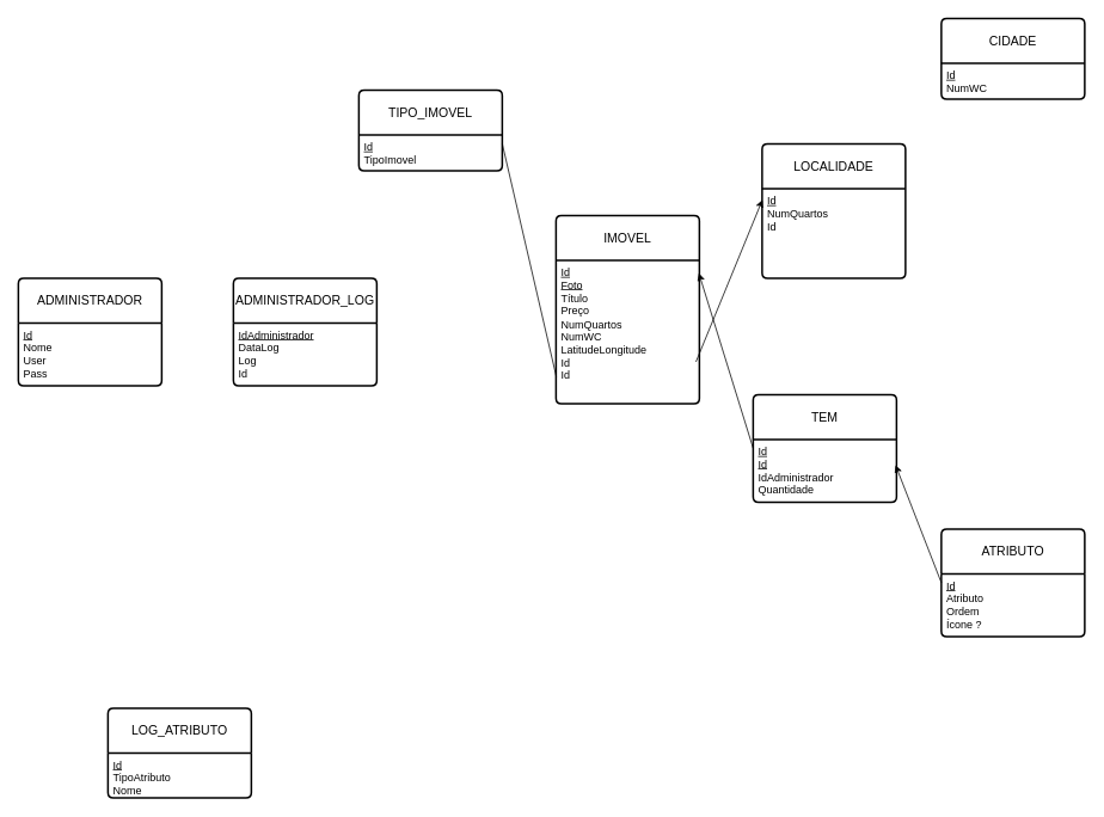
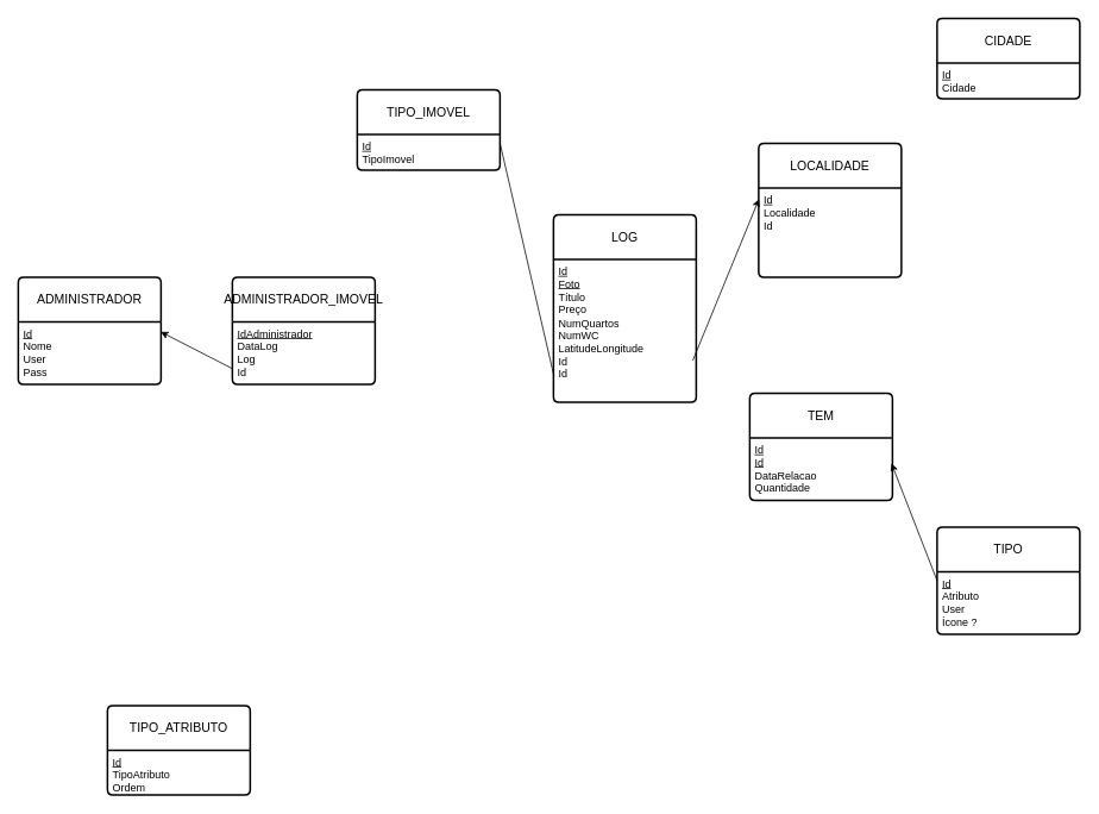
  <mxCell id="0" />
  <mxCell id="1" parent="0" />
- <mxCell id="2" value="ADMINISTRADOR_LOG" style="swimlane;childLayout=stackLayout;horizontal=1;startSize=50;horizontalStack=0;rounded=1;fontSize=14;fontStyle=0;strokeWidth=2;resizeParent=0;resizeLast=1;shadow=0;dashed=0;align=center;arcSize=4;whiteSpace=wrap;html=1;" vertex="1" parent="1"><mxGeometry x="260" y="310" width="160" height="120" as="geometry" /></mxCell>
+ <mxCell id="2" value="ADMINISTRADOR_IMOVEL" style="swimlane;childLayout=stackLayout;horizontal=1;startSize=50;horizontalStack=0;rounded=1;fontSize=14;fontStyle=0;strokeWidth=2;resizeParent=0;resizeLast=1;shadow=0;dashed=0;align=center;arcSize=4;whiteSpace=wrap;html=1;" vertex="1" parent="1"><mxGeometry x="260" y="310" width="160" height="120" as="geometry" /></mxCell>
  <mxCell id="3" value="&lt;u&gt;IdAdministrador&lt;/u&gt;&lt;div&gt;DataLog&lt;/div&gt;&lt;div&gt;Log&lt;/div&gt;&lt;div&gt;Id&lt;/div&gt;" style="align=left;strokeColor=none;fillColor=none;spacingLeft=4;spacingRight=4;fontSize=12;verticalAlign=top;resizable=0;rotatable=0;part=1;html=1;whiteSpace=wrap;" vertex="1" parent="2"><mxGeometry y="50" width="160" height="70" as="geometry" /></mxCell>
- <mxCell id="4" value="IMOVEL" style="swimlane;childLayout=stackLayout;horizontal=1;startSize=50;horizontalStack=0;rounded=1;fontSize=14;fontStyle=0;strokeWidth=2;resizeParent=0;resizeLast=1;shadow=0;align=center;arcSize=4;whiteSpace=wrap;html=1;" vertex="1" parent="1"><mxGeometry x="620" y="240" width="160" height="210" as="geometry" /></mxCell>
+ <mxCell id="4" value="LOG" style="swimlane;childLayout=stackLayout;horizontal=1;startSize=50;horizontalStack=0;rounded=1;fontSize=14;fontStyle=0;strokeWidth=2;resizeParent=0;resizeLast=1;shadow=0;align=center;arcSize=4;whiteSpace=wrap;html=1;" vertex="1" parent="1"><mxGeometry x="620" y="240" width="160" height="210" as="geometry" /></mxCell>
  <mxCell id="5" value="&lt;u&gt;Id&lt;/u&gt;&lt;div&gt;&lt;u&gt;Foto&lt;br&gt;&lt;/u&gt;&lt;div&gt;Título&lt;/div&gt;&lt;div&gt;Preço&lt;/div&gt;&lt;div&gt;NumQuartos&lt;/div&gt;&lt;div&gt;NumWC&lt;/div&gt;&lt;div&gt;LatitudeLongitude&lt;/div&gt;&lt;/div&gt;&lt;div&gt;Id&lt;/div&gt;&lt;div&gt;Id&lt;/div&gt;" style="align=left;strokeColor=none;fillColor=none;spacingLeft=4;spacingRight=4;fontSize=12;verticalAlign=top;resizable=0;rotatable=0;part=1;html=1;whiteSpace=wrap;" vertex="1" parent="4"><mxGeometry y="50" width="160" height="160" as="geometry" /></mxCell>
  <mxCell id="6" value="LOCALIDADE" style="swimlane;childLayout=stackLayout;horizontal=1;startSize=50;horizontalStack=0;rounded=1;fontSize=14;fontStyle=0;strokeWidth=2;resizeParent=0;resizeLast=1;shadow=0;dashed=0;align=center;arcSize=4;whiteSpace=wrap;html=1;" vertex="1" parent="1"><mxGeometry x="850" y="160" width="160" height="150" as="geometry" /></mxCell>
- <mxCell id="7" value="&lt;u&gt;Id&lt;/u&gt;&lt;div&gt;NumQuartos&lt;/div&gt;&lt;div&gt;Id&lt;/div&gt;" style="align=left;strokeColor=none;fillColor=none;spacingLeft=4;spacingRight=4;fontSize=12;verticalAlign=top;resizable=0;rotatable=0;part=1;html=1;whiteSpace=wrap;" vertex="1" parent="6"><mxGeometry y="50" width="160" height="100" as="geometry" /></mxCell>
- <mxCell id="8" value="LOG_ATRIBUTO" style="swimlane;childLayout=stackLayout;horizontal=1;startSize=50;horizontalStack=0;rounded=1;fontSize=14;fontStyle=0;strokeWidth=2;resizeParent=0;resizeLast=1;shadow=0;dashed=0;align=center;arcSize=4;whiteSpace=wrap;html=1;" vertex="1" parent="1"><mxGeometry x="120" y="790" width="160" height="100" as="geometry" /></mxCell>
- <mxCell id="9" value="&lt;u&gt;Id&lt;/u&gt;&lt;div&gt;TipoAtributo&lt;/div&gt;&lt;div&gt;Nome&lt;/div&gt;" style="align=left;strokeColor=none;fillColor=none;spacingLeft=4;spacingRight=4;fontSize=12;verticalAlign=top;resizable=0;rotatable=0;part=1;html=1;whiteSpace=wrap;" vertex="1" parent="8"><mxGeometry y="50" width="160" height="50" as="geometry" /></mxCell>
+ <mxCell id="7" value="&lt;u&gt;Id&lt;/u&gt;&lt;div&gt;Localidade&lt;/div&gt;&lt;div&gt;Id&lt;/div&gt;" style="align=left;strokeColor=none;fillColor=none;spacingLeft=4;spacingRight=4;fontSize=12;verticalAlign=top;resizable=0;rotatable=0;part=1;html=1;whiteSpace=wrap;" vertex="1" parent="6"><mxGeometry y="50" width="160" height="100" as="geometry" /></mxCell>
+ <mxCell id="8" value="TIPO_ATRIBUTO" style="swimlane;childLayout=stackLayout;horizontal=1;startSize=50;horizontalStack=0;rounded=1;fontSize=14;fontStyle=0;strokeWidth=2;resizeParent=0;resizeLast=1;shadow=0;dashed=0;align=center;arcSize=4;whiteSpace=wrap;html=1;" vertex="1" parent="1"><mxGeometry x="120" y="790" width="160" height="100" as="geometry" /></mxCell>
+ <mxCell id="9" value="&lt;u&gt;Id&lt;/u&gt;&lt;div&gt;TipoAtributo&lt;/div&gt;&lt;div&gt;Ordem&lt;/div&gt;" style="align=left;strokeColor=none;fillColor=none;spacingLeft=4;spacingRight=4;fontSize=12;verticalAlign=top;resizable=0;rotatable=0;part=1;html=1;whiteSpace=wrap;" vertex="1" parent="8"><mxGeometry y="50" width="160" height="50" as="geometry" /></mxCell>
  <mxCell id="10" value="TIPO_IMOVEL" style="swimlane;childLayout=stackLayout;horizontal=1;startSize=50;horizontalStack=0;rounded=1;fontSize=14;fontStyle=0;strokeWidth=2;resizeParent=0;resizeLast=1;shadow=0;dashed=0;align=center;arcSize=4;whiteSpace=wrap;html=1;" vertex="1" parent="1"><mxGeometry x="400" y="100" width="160" height="90" as="geometry" /></mxCell>
  <mxCell id="11" value="&lt;u&gt;Id&lt;/u&gt;&lt;div&gt;TipoImovel&lt;/div&gt;" style="align=left;strokeColor=none;fillColor=none;spacingLeft=4;spacingRight=4;fontSize=12;verticalAlign=top;resizable=0;rotatable=0;part=1;html=1;whiteSpace=wrap;" vertex="1" parent="10"><mxGeometry y="50" width="160" height="40" as="geometry" /></mxCell>
  <mxCell id="12" value="CIDADE" style="swimlane;childLayout=stackLayout;horizontal=1;startSize=50;horizontalStack=0;rounded=1;fontSize=14;fontStyle=0;strokeWidth=2;resizeParent=0;resizeLast=1;shadow=0;dashed=0;align=center;arcSize=4;whiteSpace=wrap;html=1;" vertex="1" parent="1"><mxGeometry x="1050" y="20" width="160" height="90" as="geometry" /></mxCell>
- <mxCell id="13" value="&lt;u&gt;Id&lt;/u&gt;&lt;div&gt;NumWC&lt;/div&gt;" style="align=left;strokeColor=none;fillColor=none;spacingLeft=4;spacingRight=4;fontSize=12;verticalAlign=top;resizable=0;rotatable=0;part=1;html=1;whiteSpace=wrap;" vertex="1" parent="12"><mxGeometry y="50" width="160" height="40" as="geometry" /></mxCell>
- <mxCell id="14" value="ATRIBUTO" style="swimlane;childLayout=stackLayout;horizontal=1;startSize=50;horizontalStack=0;rounded=1;fontSize=14;fontStyle=0;strokeWidth=2;resizeParent=0;resizeLast=1;shadow=0;dashed=0;align=center;arcSize=4;whiteSpace=wrap;html=1;" vertex="1" parent="1"><mxGeometry x="1050" y="590" width="160" height="120" as="geometry" /></mxCell>
- <mxCell id="15" value="&lt;u&gt;Id&lt;/u&gt;&lt;div&gt;Atributo&lt;/div&gt;&lt;div&gt;Ordem&lt;/div&gt;&lt;div&gt;Ícone ?&lt;/div&gt;" style="align=left;strokeColor=none;fillColor=none;spacingLeft=4;spacingRight=4;fontSize=12;verticalAlign=top;resizable=0;rotatable=0;part=1;html=1;whiteSpace=wrap;" vertex="1" parent="14"><mxGeometry y="50" width="160" height="70" as="geometry" /></mxCell>
+ <mxCell id="13" value="&lt;u&gt;Id&lt;/u&gt;&lt;div&gt;Cidade&lt;/div&gt;" style="align=left;strokeColor=none;fillColor=none;spacingLeft=4;spacingRight=4;fontSize=12;verticalAlign=top;resizable=0;rotatable=0;part=1;html=1;whiteSpace=wrap;" vertex="1" parent="12"><mxGeometry y="50" width="160" height="40" as="geometry" /></mxCell>
+ <mxCell id="14" value="TIPO" style="swimlane;childLayout=stackLayout;horizontal=1;startSize=50;horizontalStack=0;rounded=1;fontSize=14;fontStyle=0;strokeWidth=2;resizeParent=0;resizeLast=1;shadow=0;dashed=0;align=center;arcSize=4;whiteSpace=wrap;html=1;" vertex="1" parent="1"><mxGeometry x="1050" y="590" width="160" height="120" as="geometry" /></mxCell>
+ <mxCell id="15" value="&lt;u&gt;Id&lt;/u&gt;&lt;div&gt;Atributo&lt;/div&gt;&lt;div&gt;User&lt;/div&gt;&lt;div&gt;Ícone ?&lt;/div&gt;" style="align=left;strokeColor=none;fillColor=none;spacingLeft=4;spacingRight=4;fontSize=12;verticalAlign=top;resizable=0;rotatable=0;part=1;html=1;whiteSpace=wrap;" vertex="1" parent="14"><mxGeometry y="50" width="160" height="70" as="geometry" /></mxCell>
  <mxCell id="16" value="ADMINISTRADOR" style="swimlane;childLayout=stackLayout;horizontal=1;startSize=50;horizontalStack=0;rounded=1;fontSize=14;fontStyle=0;strokeWidth=2;resizeParent=0;resizeLast=1;shadow=0;dashed=0;align=center;arcSize=4;whiteSpace=wrap;html=1;" vertex="1" parent="1"><mxGeometry x="20" y="310" width="160" height="120" as="geometry" /></mxCell>
  <mxCell id="17" value="&lt;u&gt;Id&lt;/u&gt;&lt;div&gt;Nome&lt;/div&gt;&lt;div&gt;User&lt;/div&gt;&lt;div&gt;Pass&lt;/div&gt;" style="align=left;strokeColor=none;fillColor=none;spacingLeft=4;spacingRight=4;fontSize=12;verticalAlign=top;resizable=0;rotatable=0;part=1;html=1;whiteSpace=wrap;" vertex="1" parent="16"><mxGeometry y="50" width="160" height="70" as="geometry" /></mxCell>
  <mxCell id="18" value="" style="endArrow=classic;html=1;rounded=0;entryX=0.002;entryY=0.126;entryDx=0;entryDy=0;entryPerimeter=0;exitX=0.976;exitY=0.709;exitDx=0;exitDy=0;exitPerimeter=0;" edge="1" parent="1" source="5" target="7"><mxGeometry width="50" height="50" relative="1" as="geometry"><mxPoint x="850" y="220" as="sourcePoint" /><mxPoint x="860" y="380" as="targetPoint" /></mxGeometry></mxCell>
  <mxCell id="19" value="" style="endArrow=none;html=1;rounded=0;entryX=1;entryY=0.25;entryDx=0;entryDy=0;exitX=0.002;exitY=0.812;exitDx=0;exitDy=0;exitPerimeter=0;" edge="1" parent="1" source="5" target="11"><mxGeometry width="50" height="50" relative="1" as="geometry"><mxPoint x="810" y="260" as="sourcePoint" /><mxPoint x="860" y="210" as="targetPoint" /></mxGeometry></mxCell>
+ <mxCell id="20" value="" style="endArrow=classic;html=1;rounded=0;entryX=0.998;entryY=0.162;entryDx=0;entryDy=0;entryPerimeter=0;exitX=0;exitY=0.75;exitDx=0;exitDy=0;" edge="1" parent="1" source="3" target="17"><mxGeometry width="50" height="50" relative="1" as="geometry"><mxPoint x="120" y="400" as="sourcePoint" /><mxPoint x="170" y="350" as="targetPoint" /></mxGeometry></mxCell>
  <mxCell id="21" value="TEM" style="swimlane;childLayout=stackLayout;horizontal=1;startSize=50;horizontalStack=0;rounded=1;fontSize=14;fontStyle=0;strokeWidth=2;resizeParent=0;resizeLast=1;shadow=0;dashed=0;align=center;arcSize=4;whiteSpace=wrap;html=1;" vertex="1" parent="1"><mxGeometry x="840" y="440" width="160" height="120" as="geometry" /></mxCell>
- <mxCell id="22" value="&lt;u&gt;Id&lt;/u&gt;&lt;div&gt;&lt;u&gt;Id&lt;/u&gt;&lt;/div&gt;&lt;div&gt;IdAdministrador&lt;/div&gt;&lt;div&gt;Quantidade&lt;/div&gt;" style="align=left;strokeColor=none;fillColor=none;spacingLeft=4;spacingRight=4;fontSize=12;verticalAlign=top;resizable=0;rotatable=0;part=1;html=1;whiteSpace=wrap;" vertex="1" parent="21"><mxGeometry y="50" width="160" height="70" as="geometry" /></mxCell>
- <mxCell id="23" value="" style="endArrow=classic;html=1;rounded=0;entryX=0.996;entryY=0.09;entryDx=0;entryDy=0;entryPerimeter=0;exitX=0;exitY=0.5;exitDx=0;exitDy=0;" edge="1" parent="1" source="21" target="5"><mxGeometry width="50" height="50" relative="1" as="geometry"><mxPoint x="830" y="350" as="sourcePoint" /><mxPoint x="880" y="300" as="targetPoint" /></mxGeometry></mxCell>
+ <mxCell id="22" value="&lt;u&gt;Id&lt;/u&gt;&lt;div&gt;&lt;u&gt;Id&lt;/u&gt;&lt;/div&gt;&lt;div&gt;DataRelacao&lt;/div&gt;&lt;div&gt;Quantidade&lt;/div&gt;" style="align=left;strokeColor=none;fillColor=none;spacingLeft=4;spacingRight=4;fontSize=12;verticalAlign=top;resizable=0;rotatable=0;part=1;html=1;whiteSpace=wrap;" vertex="1" parent="21"><mxGeometry y="50" width="160" height="70" as="geometry" /></mxCell>
  <mxCell id="24" value="" style="endArrow=classic;html=1;rounded=0;entryX=0.993;entryY=0.41;entryDx=0;entryDy=0;entryPerimeter=0;exitX=0;exitY=0.5;exitDx=0;exitDy=0;" edge="1" parent="1" source="14" target="22"><mxGeometry width="50" height="50" relative="1" as="geometry"><mxPoint x="830" y="350" as="sourcePoint" /><mxPoint x="880" y="300" as="targetPoint" /></mxGeometry></mxCell>
